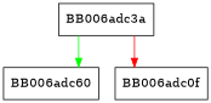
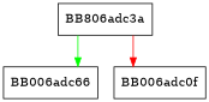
  digraph {
    splines=ortho
    node [shape=box]
-   BB006adc3a
-   BB006adc60
+   BB006adc3a [label=BB806adc3a]
+   BB006adc60 [label=BB006adc66]
    n3 [label=BB006adc0f]
    BB006adc3a -> BB006adc60 [color=green]
    BB006adc3a -> n3 [color=red]
  }
